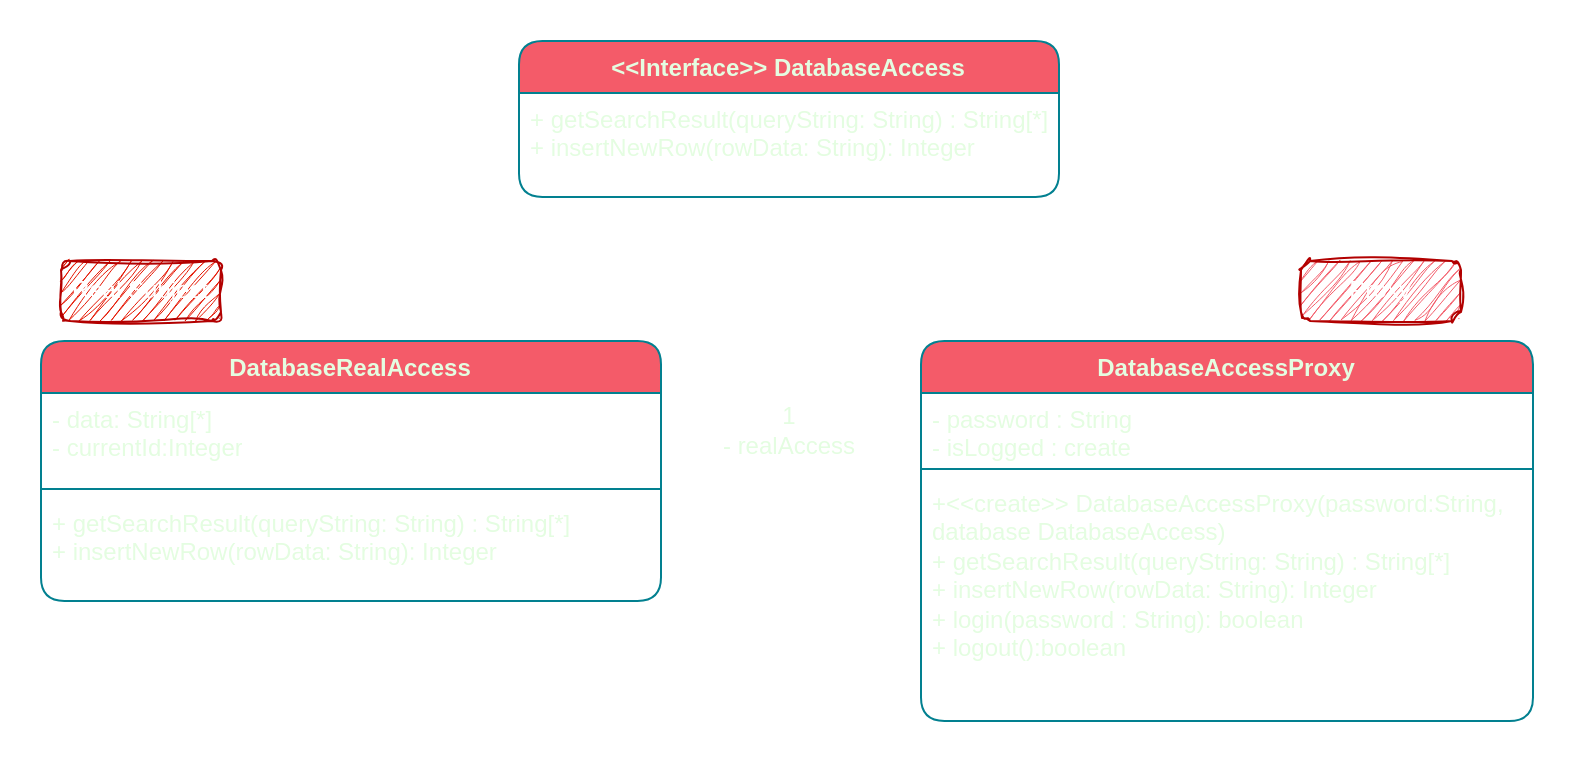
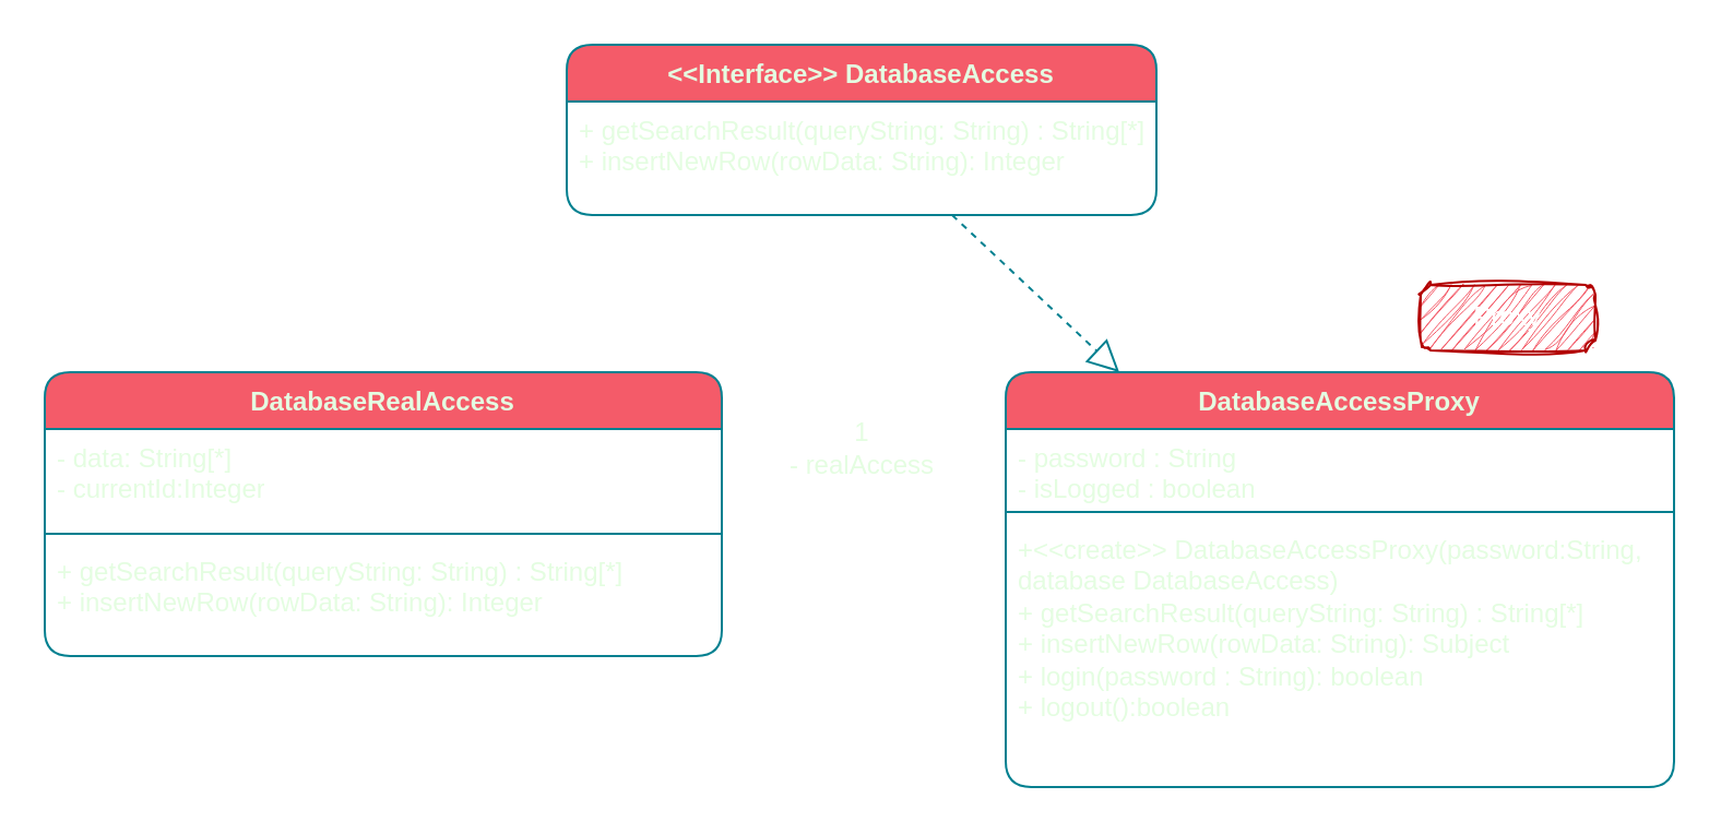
  <mxCell id="0" />
  <mxCell id="1" parent="0" />
  <mxCell id="2" value="&amp;lt;&amp;lt;Interface&amp;gt;&amp;gt; DatabaseAccess" style="swimlane;fontStyle=1;align=center;verticalAlign=top;childLayout=stackLayout;horizontal=1;startSize=26;horizontalStack=0;resizeParent=1;resizeParentMax=0;resizeLast=0;collapsible=1;marginBottom=0;whiteSpace=wrap;html=1;labelBackgroundColor=none;fillColor=#F45B69;strokeColor=#028090;fontColor=#E4FDE1;rounded=1;" parent="1" vertex="1"><mxGeometry x="259" y="20" width="270" height="78" as="geometry" /></mxCell>
  <mxCell id="3" value="+ getSearchResult(queryString: String) : String[*]&lt;div&gt;+ insertNewRow(rowData: String): Integer&lt;/div&gt;" style="text;strokeColor=none;fillColor=none;align=left;verticalAlign=top;spacingLeft=4;spacingRight=4;overflow=hidden;rotatable=0;points=[[0,0.5],[1,0.5]];portConstraint=eastwest;whiteSpace=wrap;html=1;labelBackgroundColor=none;fontColor=#E4FDE1;rounded=1;" vertex="1" parent="2"><mxGeometry y="26" width="270" height="52" as="geometry" /></mxCell>
  <mxCell id="4" value="DatabaseRealAccess" style="swimlane;fontStyle=1;align=center;verticalAlign=top;childLayout=stackLayout;horizontal=1;startSize=26;horizontalStack=0;resizeParent=1;resizeParentMax=0;resizeLast=0;collapsible=1;marginBottom=0;whiteSpace=wrap;html=1;labelBackgroundColor=none;fillColor=#F45B69;strokeColor=#028090;fontColor=#E4FDE1;rounded=1;" parent="1" vertex="1"><mxGeometry x="20" y="170" width="310" height="130" as="geometry" /></mxCell>
  <mxCell id="5" value="- data: String[*]&lt;div&gt;- currentId:Integer&lt;/div&gt;" style="text;strokeColor=none;fillColor=none;align=left;verticalAlign=top;spacingLeft=4;spacingRight=4;overflow=hidden;rotatable=0;points=[[0,0.5],[1,0.5]];portConstraint=eastwest;whiteSpace=wrap;html=1;labelBackgroundColor=none;fontColor=#E4FDE1;rounded=1;" parent="4" vertex="1"><mxGeometry y="26" width="310" height="44" as="geometry" /></mxCell>
  <mxCell id="6" value="" style="line;strokeWidth=1;fillColor=none;align=left;verticalAlign=middle;spacingTop=-1;spacingLeft=3;spacingRight=3;rotatable=0;labelPosition=right;points=[];portConstraint=eastwest;strokeColor=#028090;labelBackgroundColor=none;fontColor=#E4FDE1;rounded=1;" parent="4" vertex="1"><mxGeometry y="70" width="310" height="8" as="geometry" /></mxCell>
  <mxCell id="7" value="+ getSearchResult(queryString: String) : String[*]&lt;div&gt;+ insertNewRow(rowData: String): Integer&lt;/div&gt;" style="text;strokeColor=none;fillColor=none;align=left;verticalAlign=top;spacingLeft=4;spacingRight=4;overflow=hidden;rotatable=0;points=[[0,0.5],[1,0.5]];portConstraint=eastwest;whiteSpace=wrap;html=1;labelBackgroundColor=none;fontColor=#E4FDE1;rounded=1;" parent="4" vertex="1"><mxGeometry y="78" width="310" height="52" as="geometry" /></mxCell>
  <mxCell id="8" value="DatabaseAccessProxy" style="swimlane;fontStyle=1;align=center;verticalAlign=top;childLayout=stackLayout;horizontal=1;startSize=26;horizontalStack=0;resizeParent=1;resizeParentMax=0;resizeLast=0;collapsible=1;marginBottom=0;whiteSpace=wrap;html=1;labelBackgroundColor=none;fillColor=#F45B69;strokeColor=#028090;fontColor=#E4FDE1;rounded=1;" vertex="1" parent="1"><mxGeometry x="460" y="170" width="306" height="190" as="geometry" /></mxCell>
- <mxCell id="9" value="- password : String&lt;div&gt;- isLogged : create&lt;/div&gt;" style="text;strokeColor=none;fillColor=none;align=left;verticalAlign=top;spacingLeft=4;spacingRight=4;overflow=hidden;rotatable=0;points=[[0,0.5],[1,0.5]];portConstraint=eastwest;whiteSpace=wrap;html=1;labelBackgroundColor=none;fontColor=#E4FDE1;rounded=1;" vertex="1" parent="8"><mxGeometry y="26" width="306" height="34" as="geometry" /></mxCell>
+ <mxCell id="9" value="- password : String&lt;div&gt;- isLogged : boolean&lt;/div&gt;" style="text;strokeColor=none;fillColor=none;align=left;verticalAlign=top;spacingLeft=4;spacingRight=4;overflow=hidden;rotatable=0;points=[[0,0.5],[1,0.5]];portConstraint=eastwest;whiteSpace=wrap;html=1;labelBackgroundColor=none;fontColor=#E4FDE1;rounded=1;" vertex="1" parent="8"><mxGeometry y="26" width="306" height="34" as="geometry" /></mxCell>
  <mxCell id="10" value="" style="line;strokeWidth=1;fillColor=none;align=left;verticalAlign=middle;spacingTop=-1;spacingLeft=3;spacingRight=3;rotatable=0;labelPosition=right;points=[];portConstraint=eastwest;strokeColor=#028090;labelBackgroundColor=none;fontColor=#E4FDE1;rounded=1;" vertex="1" parent="8"><mxGeometry y="60" width="306" height="8" as="geometry" /></mxCell>
- <mxCell id="11" value="&lt;div&gt;+&amp;lt;&amp;lt;create&amp;gt;&amp;gt; DatabaseAccessProxy(password:String, database DatabaseAccess)&lt;/div&gt;+ getSearchResult(queryString: String) : String[*]&lt;div&gt;+ insertNewRow(rowData: String): Integer&lt;/div&gt;&lt;div&gt;+ login(password : String): boolean&lt;/div&gt;&lt;div&gt;+ logout():boolean&lt;br&gt;&lt;/div&gt;&lt;div&gt;&lt;br&gt;&lt;/div&gt;" style="text;strokeColor=none;fillColor=none;align=left;verticalAlign=top;spacingLeft=4;spacingRight=4;overflow=hidden;rotatable=0;points=[[0,0.5],[1,0.5]];portConstraint=eastwest;whiteSpace=wrap;html=1;labelBackgroundColor=none;fontColor=#E4FDE1;rounded=1;" vertex="1" parent="8"><mxGeometry y="68" width="306" height="122" as="geometry" /></mxCell>
- <mxCell id="13" value="&lt;div&gt;1&lt;/div&gt;- realAccess" style="text;html=1;align=center;verticalAlign=middle;resizable=0;points=[];autosize=1;strokeColor=none;fillColor=none;labelBackgroundColor=none;fontColor=#E4FDE1;rounded=1;" vertex="1" parent="1"><mxGeometry x="349" y="195" width="90" height="40" as="geometry" /></mxCell>
+ <mxCell id="11" value="&lt;div&gt;+&amp;lt;&amp;lt;create&amp;gt;&amp;gt; DatabaseAccessProxy(password:String, database DatabaseAccess)&lt;/div&gt;+ getSearchResult(queryString: String) : String[*]&lt;div&gt;+ insertNewRow(rowData: String): Subject&lt;/div&gt;&lt;div&gt;+ login(password : String): boolean&lt;/div&gt;&lt;div&gt;+ logout():boolean&lt;br&gt;&lt;/div&gt;&lt;div&gt;&lt;br&gt;&lt;/div&gt;" style="text;strokeColor=none;fillColor=none;align=left;verticalAlign=top;spacingLeft=4;spacingRight=4;overflow=hidden;rotatable=0;points=[[0,0.5],[1,0.5]];portConstraint=eastwest;whiteSpace=wrap;html=1;labelBackgroundColor=none;fontColor=#E4FDE1;rounded=1;" vertex="1" parent="8"><mxGeometry y="68" width="306" height="122" as="geometry" /></mxCell>
+ <mxCell id="12" value="" style="endArrow=block;dashed=1;endFill=0;endSize=12;html=1;rounded=1;labelBackgroundColor=none;strokeColor=#028090;fontColor=default;" edge="1" parent="1" source="2" target="8"><mxGeometry width="160" relative="1" as="geometry"><mxPoint x="320" y="70" as="sourcePoint" /><mxPoint x="480" y="70" as="targetPoint" /></mxGeometry></mxCell>
+ <mxCell id="13" value="&lt;div&gt;1&lt;/div&gt;- realAccess" style="text;html=1;align=center;verticalAlign=middle;resizable=0;points=[];autosize=1;strokeColor=none;fillColor=none;labelBackgroundColor=none;fontColor=#E4FDE1;rounded=1;" vertex="1" parent="1"><mxGeometry x="349" y="185" width="90" height="40" as="geometry" /></mxCell>
  <mxCell id="14" value="Proxy" style="html=1;whiteSpace=wrap;strokeColor=#B20000;fontColor=#ffffff;fillColor=#f45b69;rounded=1;sketch=1;curveFitting=1;jiggle=2;direction=west;" vertex="1" parent="1"><mxGeometry x="650" y="130" width="80" height="30" as="geometry" /></mxCell>
- <mxCell id="15" value="Real Subject" style="html=1;whiteSpace=wrap;strokeColor=#B20000;fontColor=#ffffff;fillColor=#e51400;rounded=1;sketch=1;curveFitting=1;jiggle=2;direction=west;" vertex="1" parent="1"><mxGeometry x="30" y="130" width="80" height="30" as="geometry" /></mxCell>
